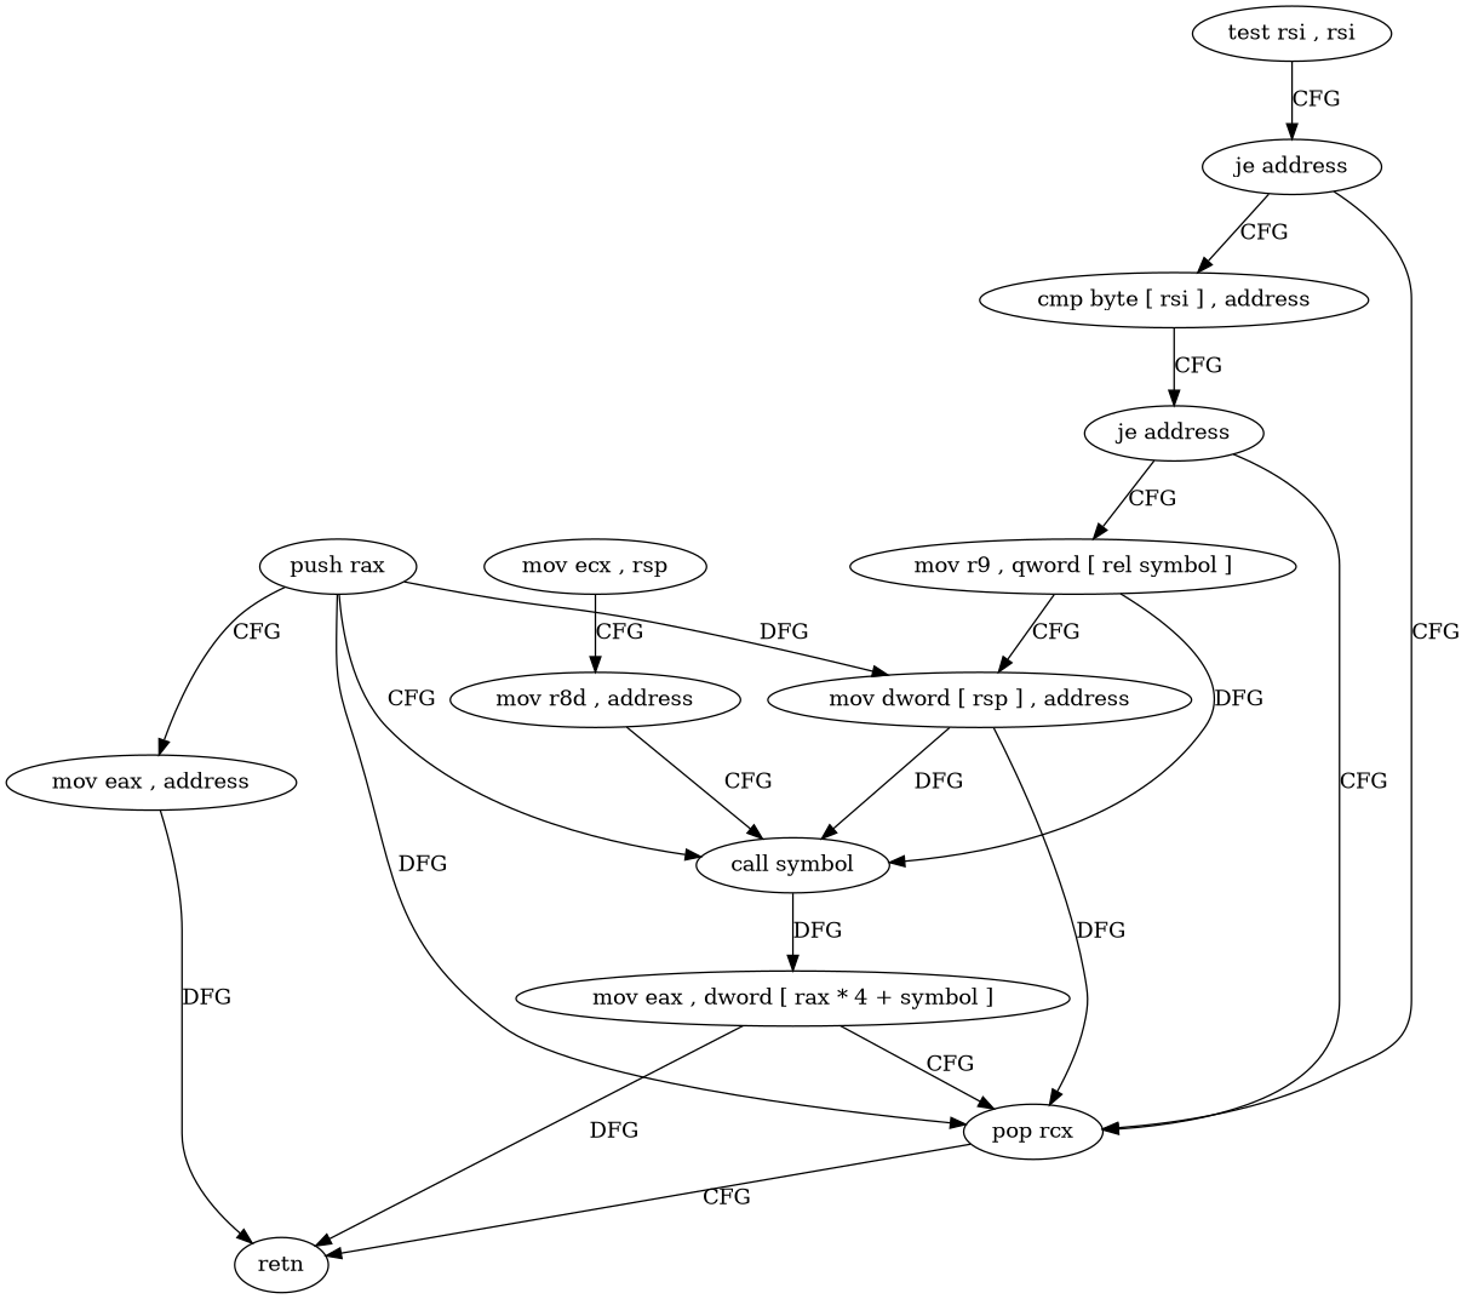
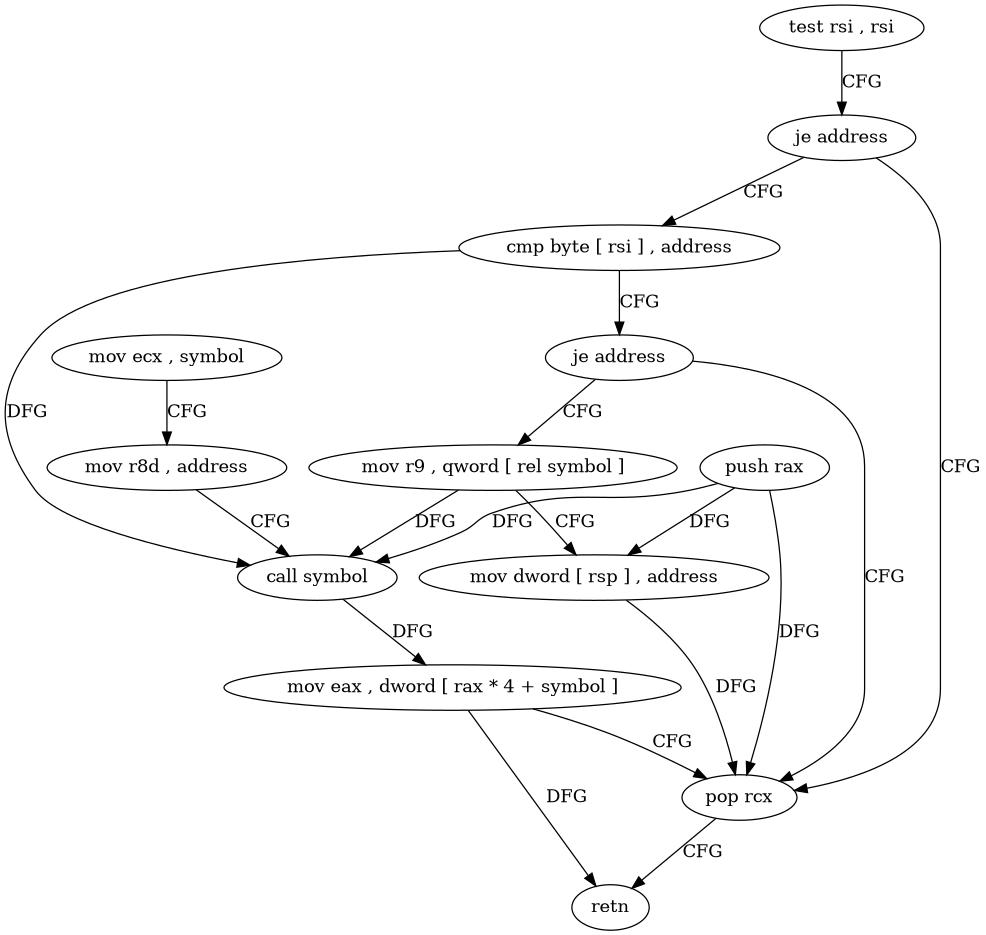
  digraph {
    n1 [label="push rax"]
-   n2 [label="mov eax , address"]
    n3 [label="pop rcx"]
    n4 [label="mov dword [ rsp ] , address"]
    n5 [label="call symbol"]
    n6 [label=retn]
    n7 [label="mov eax , dword [ rax * 4 + symbol ]"]
    n8 [label="test rsi , rsi"]
    n9 [label="je address"]
    n10 [label="cmp byte [ rsi ] , address"]
    n11 [label="je address"]
    n12 [label="mov r9 , qword [ rel symbol ]"]
-   n13 [label="mov ecx , rsp"]
+   n13 [label="mov ecx , symbol"]
    n14 [label="mov r8d , address"]
-   n1 -> n2 [label=CFG]
    n1 -> n3 [label=DFG]
    n1 -> n4 [label=DFG]
-   n1 -> n5 [label=CFG]
-   n2 -> n6 [label=DFG]
+   n1 -> n5 [label=DFG]
    n3 -> n6 [label=CFG]
    n4 -> n3 [label=DFG]
-   n4 -> n5 [label=DFG]
+   n10 -> n5 [label=DFG]
    n5 -> n7 [label=DFG]
    n7 -> n3 [label=CFG]
    n7 -> n6 [label=DFG]
    n8 -> n9 [label=CFG]
    n9 -> n3 [label=CFG]
    n9 -> n10 [label=CFG]
    n10 -> n11 [label=CFG]
    n11 -> n3 [label=CFG]
    n11 -> n12 [label=CFG]
    n12 -> n4 [label=CFG]
    n12 -> n5 [label=DFG]
    n13 -> n14 [label=CFG]
    n14 -> n5 [label=CFG]
  }
